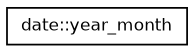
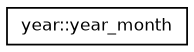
  digraph {
    rankdir=LR
-   n1 [color=black fillcolor=white fontname=Helvetica fontsize=10 height=0.2 label="date::year_month" shape=record style=filled width=0.4]
+   n1 [color=black fillcolor=white fontname=Helvetica fontsize=10 height=0.2 label="year::year_month" shape=record style=filled width=0.4]
  }
